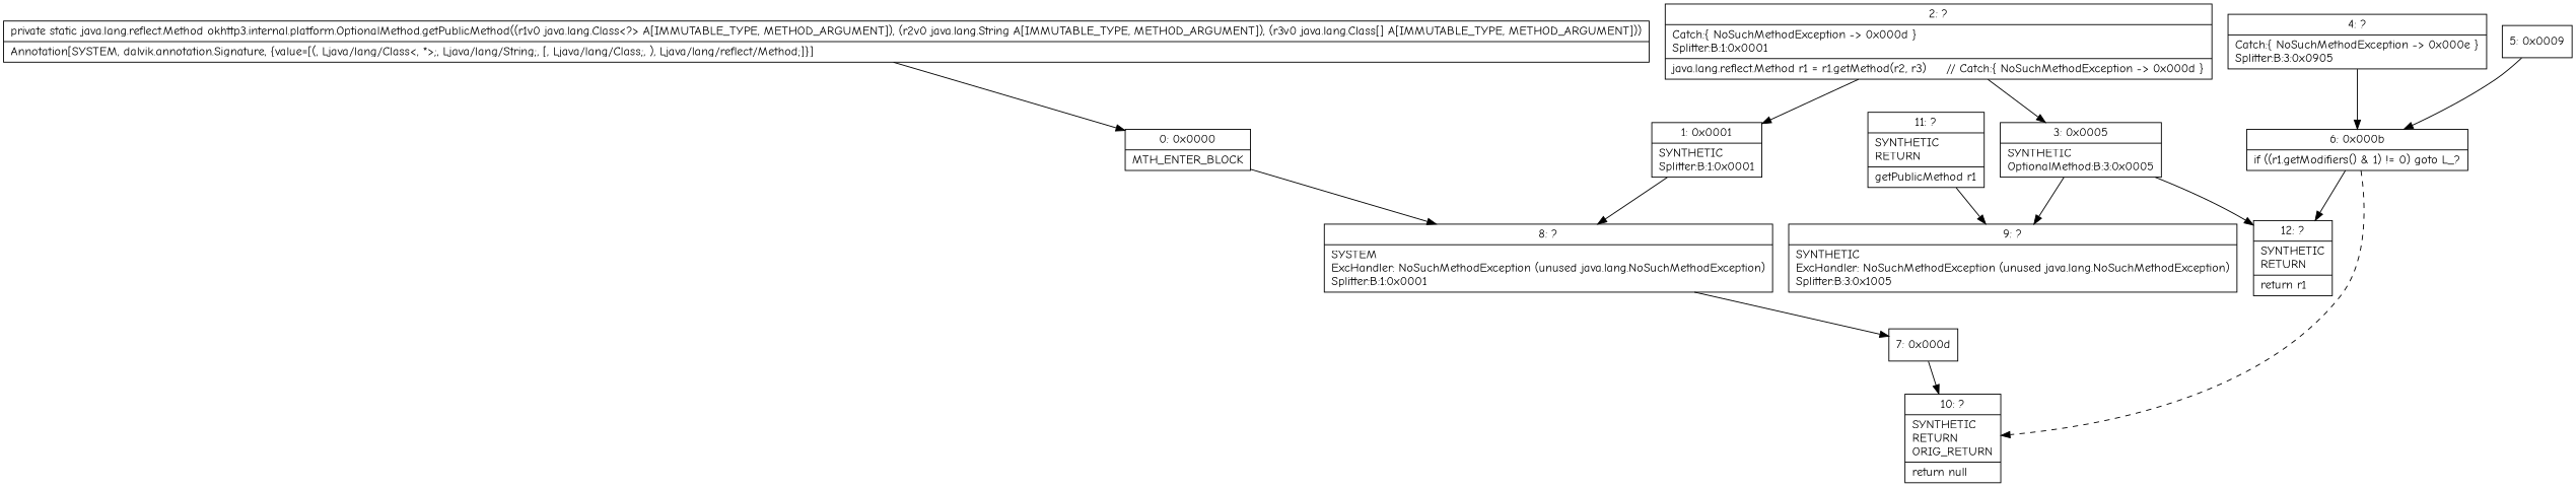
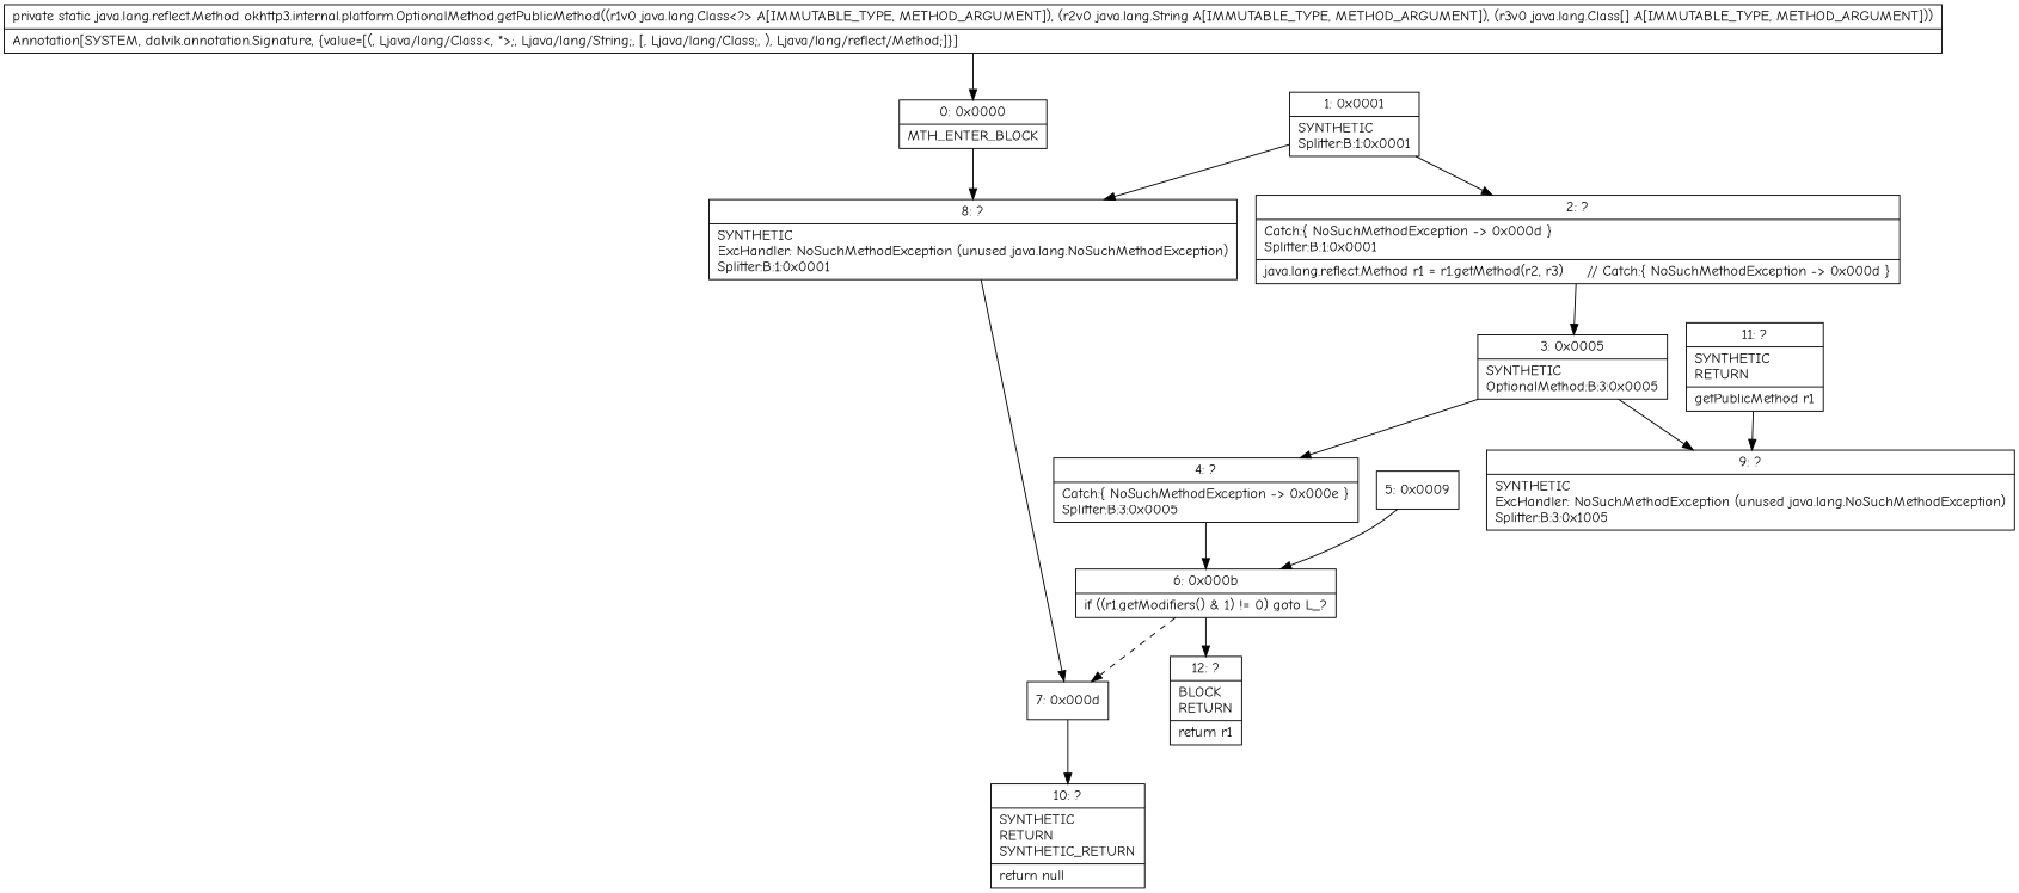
  digraph {
    fontname="Comic Neue"
    node [fontname="Comic Neue" shape=record]
    edge [fontname="Comic Neue"]
    n1 [label="{0\:\ 0x0000|MTH_ENTER_BLOCK\l}"]
-   n2 [label="{8\:\ ?|SYSTEM\lExcHandler: NoSuchMethodException (unused java.lang.NoSuchMethodException)\lSplitter:B:1:0x0001\l}"]
+   n2 [label="{8\:\ ?|SYNTHETIC\lExcHandler: NoSuchMethodException (unused java.lang.NoSuchMethodException)\lSplitter:B:1:0x0001\l}"]
    n3 [label="{1\:\ 0x0001|SYNTHETIC\lSplitter:B:1:0x0001\l}"]
    n4 [label="{2\:\ ?|Catch:\{ NoSuchMethodException \-\> 0x000d \}\lSplitter:B:1:0x0001\l|java.lang.reflect.Method r1 = r1.getMethod(r2, r3)     \/\/ Catch:\{ NoSuchMethodException \-\> 0x000d \}\l}"]
    n5 [label="{3\:\ 0x0005|SYNTHETIC\lOptionalMethod:B:3:0x0005\l}"]
    n6 [label="{7\:\ 0x000d}"]
-   n7 [label="{4\:\ ?|Catch:\{ NoSuchMethodException \-\> 0x000e \}\lSplitter:B:3:0x0905\l}"]
+   n7 [label="{4\:\ ?|Catch:\{ NoSuchMethodException \-\> 0x000e \}\lSplitter:B:3:0x0005\l}"]
    n8 [label="{9\:\ ?|SYNTHETIC\lExcHandler: NoSuchMethodException (unused java.lang.NoSuchMethodException)\lSplitter:B:3:0x1005\l}"]
    n9 [label="{6\:\ 0x000b|if ((r1.getModifiers() & 1) != 0) goto L_?\l}"]
    n10 [label="{5\:\ 0x0009}"]
-   n11 [label="{12\:\ ?|SYNTHETIC\lRETURN\l|return r1\l}"]
-   n12 [label="{10\:\ ?|SYNTHETIC\lRETURN\lORIG_RETURN\l|return null\l}"]
+   n11 [label="{12\:\ ?|BLOCK\lRETURN\l|return r1\l}"]
+   n12 [label="{10\:\ ?|SYNTHETIC\lRETURN\lSYNTHETIC_RETURN\l|return null\l}"]
    n13 [label="{11\:\ ?|SYNTHETIC\lRETURN\l|getPublicMethod r1\l}"]
    n14 [label="{private static java.lang.reflect.Method okhttp3.internal.platform.OptionalMethod.getPublicMethod((r1v0 java.lang.Class\<?\> A[IMMUTABLE_TYPE, METHOD_ARGUMENT]), (r2v0 java.lang.String A[IMMUTABLE_TYPE, METHOD_ARGUMENT]), (r3v0 java.lang.Class[] A[IMMUTABLE_TYPE, METHOD_ARGUMENT]))  | Annotation[SYSTEM, dalvik.annotation.Signature, \{value=[(, Ljava\/lang\/Class\<, *\>;, Ljava\/lang\/String;, [, Ljava\/lang\/Class;, ), Ljava\/lang\/reflect\/Method;]\}]\l}"]
    n1 -> n2
    n2 -> n6
    n3 -> n2
-   n4 -> n3
+   n3 -> n4
    n4 -> n5
-   n5 -> n11
+   n5 -> n7
    n5 -> n8
    n6 -> n12
    n7 -> n9
-   n9 -> n12 [style=dashed]
+   n9 -> n6 [style=dashed]
    n9 -> n11
    n10 -> n9
    n13 -> n8
    n14 -> n1
  }
